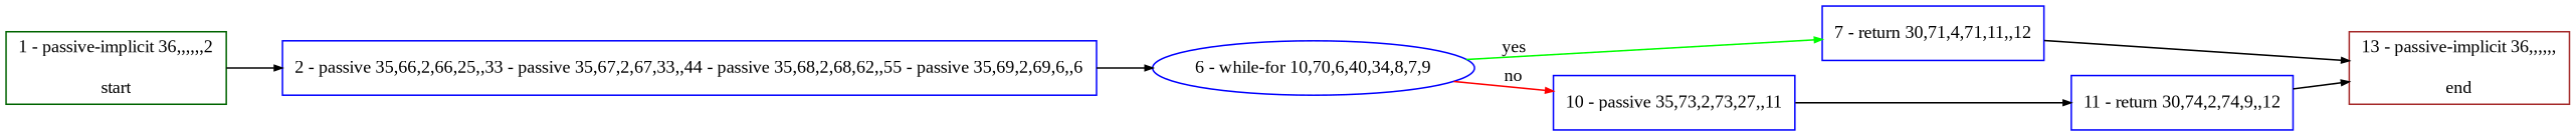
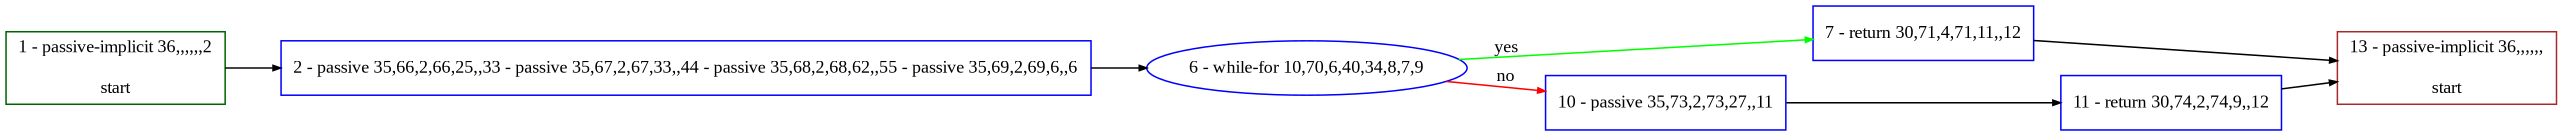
  digraph {
    bgcolor=white
    compound=true
    fillcolor="#FFFFCC"
    fontname="Liberation Serif"
    fontsize=12
    pack=true
    packmode=clust
    rankdir=LR
    style="rounded,filled"
    node [color="#0000ff" compound=true fillcolor="#ffffff" fixedsize=false fontname="Liberation Serif" fontsize=12 node_initialized=no shape=box style=filled]
    edge [arrowhead=normal arrowsize=0.5 arrowtail=none color="#000000" compound=true dir=forward fontcolor=black fontname="Liberation Serif" fontsize=12]
    n1 [label="2 - passive 35,66,2,66,25,,33 - passive 35,67,2,67,33,,44 - passive 35,68,2,68,62,,55 - passive 35,69,2,69,6,,6"]
    n2 [label="6 - while-for 10,70,6,40,34,8,7,9" shape=oval]
    n3 [label="7 - return 30,71,4,71,11,,12"]
    n4 [label="10 - passive 35,73,2,73,27,,11"]
    n5 [color="#006400" label="1 - passive-implicit 36,,,,,,2\n\nstart"]
-   n6 [color="#a52a2a" label="13 - passive-implicit 36,,,,,,\n\nend"]
+   n6 [color="#a52a2a" label="13 - passive-implicit 36,,,,,,\n\nstart"]
    n7 [label="11 - return 30,74,2,74,9,,12"]
    n1 -> n2
    n2 -> n3 [color="#00ff00" label=yes]
    n2 -> n4 [color="#ff0000" label=no]
    n3 -> n6
    n4 -> n7
    n5 -> n1
    n7 -> n6
  }
